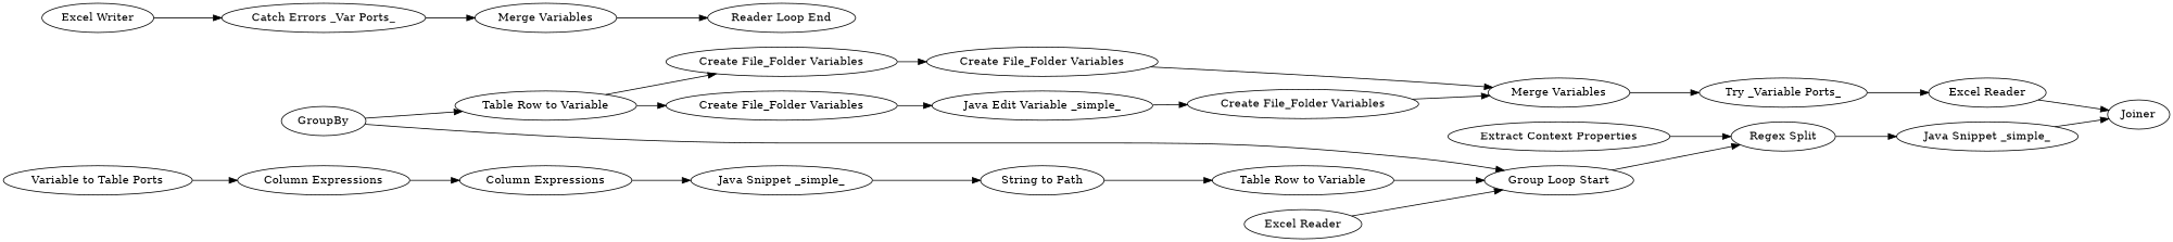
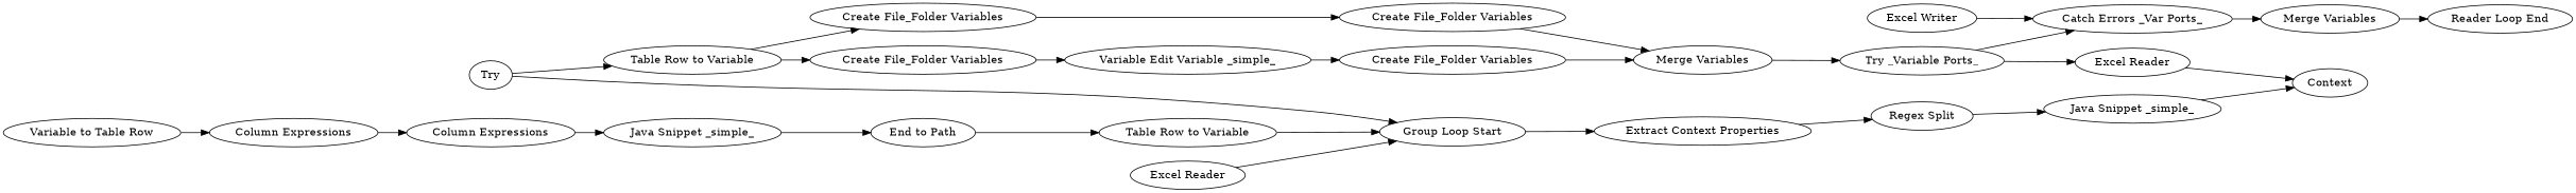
  digraph {
    fontname="DejaVu Serif"
    rankdir=LR
    node [fontname="DejaVu Serif"]
    edge [fontname="DejaVu Serif"]
    n1 [label="Group Loop Start"]
    n2 [label="Regex Split"]
    n3 [label="Java Snippet _simple_"]
-   n4 [label=GroupBy]
+   n4 [label=Try]
    n5 [label="Table Row to Variable"]
-   n6 [label=Joiner]
+   n6 [label=Context]
    n7 [label="Merge Variables"]
    n8 [label="Reader Loop End"]
    n9 [label="Java Snippet _simple_"]
-   n10 [label="String to Path"]
+   n10 [label="End to Path"]
    n11 [label="Table Row to Variable"]
-   n12 [label="Variable to Table Ports"]
+   n12 [label="Variable to Table Row"]
    n13 [label="Column Expressions"]
    n14 [label="Column Expressions"]
    n15 [label="Excel Writer"]
    n16 [label="Catch Errors _Var Ports_"]
    n17 [label="Extract Context Properties"]
    n18 [label="Create File_Folder Variables"]
    n19 [label="Create File_Folder Variables"]
    n20 [label="Create File_Folder Variables"]
-   n21 [label="Java Edit Variable _simple_"]
+   n21 [label="Variable Edit Variable _simple_"]
    n22 [label="Merge Variables"]
    n23 [label="Create File_Folder Variables"]
    n24 [label="Try _Variable Ports_"]
    n25 [label="Excel Reader"]
    n26 [label="Excel Reader"]
-   n1 -> n2
+   n1 -> n17
    n2 -> n3
    n3 -> n6
    n4 -> n1
    n4 -> n5
    n5 -> n18
    n5 -> n19
    n7 -> n8
    n9 -> n10
    n10 -> n11
    n11 -> n1
    n12 -> n13
    n13 -> n14
    n14 -> n9
    n15 -> n16
    n16 -> n7
    n17 -> n2
    n18 -> n20
    n19 -> n21
    n20 -> n22
    n21 -> n23
    n22 -> n24
    n23 -> n22
+   n24 -> n16
    n24 -> n25
    n25 -> n6
    n26 -> n1
  }
